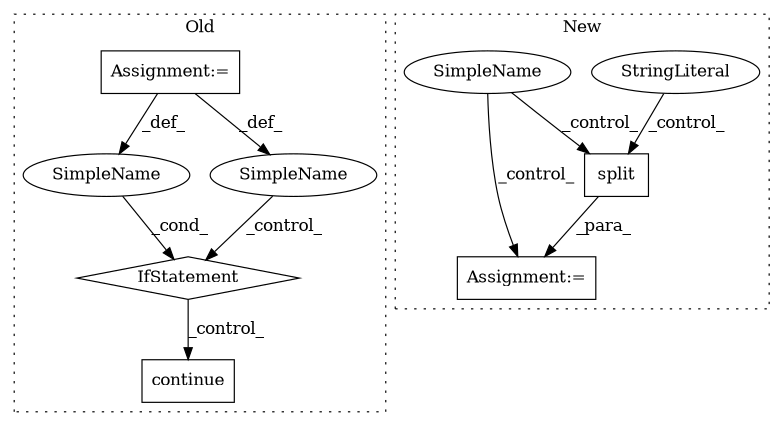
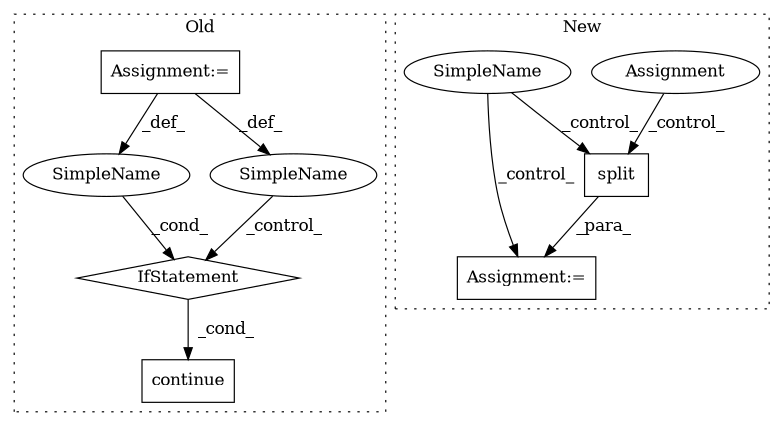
  digraph {
    node [a=42 shape=box]
    n1 [a=18 l=9 label=continue s=2231]
    n2 [a=25 l="4,2" label=IfStatement s="2029,2057" shape=diamond]
    n3 [label=SimpleName shape=ellipse]
    n4 [label=SimpleName shape=ellipse]
    n5 [a=7 l=4 label="Assignment:=" s=1250]
    n6 [a=32 l="6,1" label=split s="1589,1598"]
    n7 [a=7 l=1 label="Assignment:=" s=1568]
-   n8 [a=45 l=3 label=StringLiteral s=1595 shape=ellipse]
+   n8 [a=45 l=3 label=Assignment s=1595 shape=ellipse]
    n9 [label=SimpleName shape=ellipse]
    subgraph cluster_1 {
      label=Old
      style=dotted
      n1
      n2
      n3
      n4
      n5
    }
    subgraph cluster_2 {
      label=New
      style=dotted
      n6
      n7
      n8
      n9
    }
-   n2 -> n1 [label=_control_]
+   n2 -> n1 [label=_cond_]
    n3 -> n2 [label=_cond_]
    n4 -> n2 [label=_control_]
    n5 -> n3 [label=_def_]
    n5 -> n4 [label=_def_]
    n6 -> n7 [label=_para_]
    n8 -> n6 [label=_control_]
    n9 -> n6 [label=_control_]
    n9 -> n7 [label=_control_]
  }
